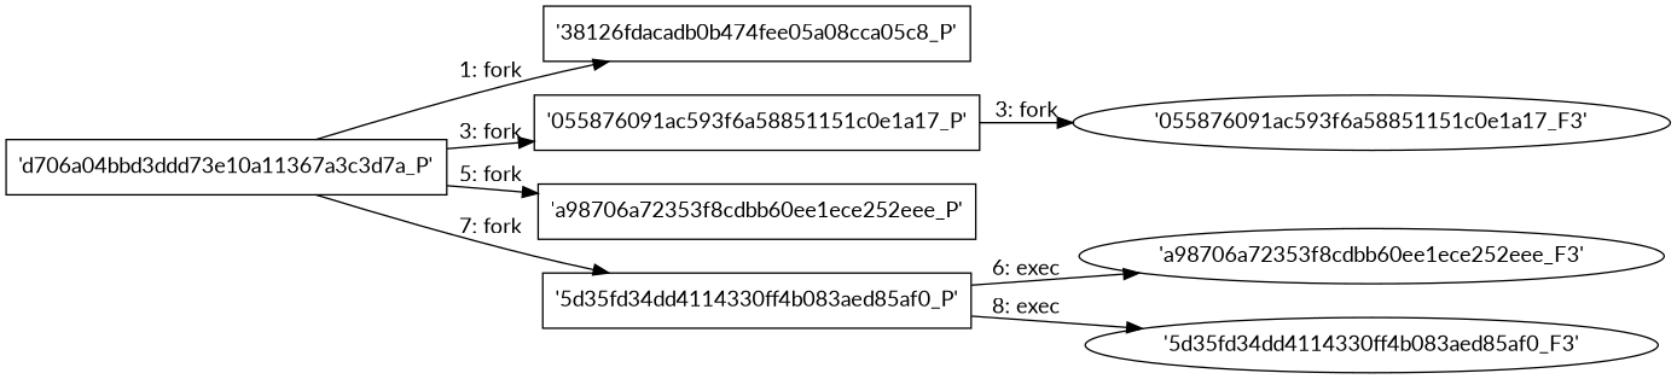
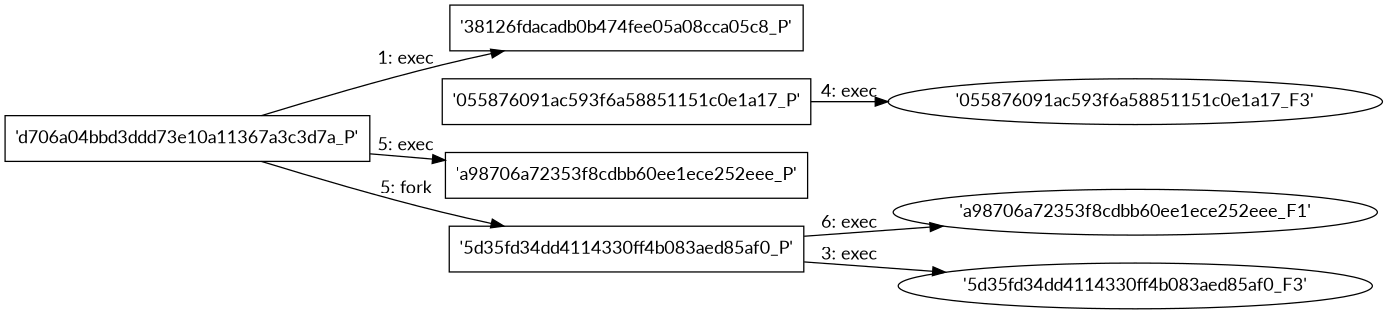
  digraph {
    engine=neato
    fixedsize=false
    fontname=Lato
    fontsize=10
    nodesep=0.3
    rankdir=LR
    ranksep=0
    splines=true
    node [fontname=Lato node_type=Process shape=box]
    edge [fontname=Lato]
    n1 [label="'d706a04bbd3ddd73e10a11367a3c3d7a_P'"]
    "'38126fdacadb0b474fee05a08cca05c8_P'"
    "'055876091ac593f6a58851151c0e1a17_P'"
    "'a98706a72353f8cdbb60ee1ece252eee_P'"
    "'5d35fd34dd4114330ff4b083aed85af0_P'"
    "'055876091ac593f6a58851151c0e1a17_F3'" [node_type=File shape=ellipse]
-   "'a98706a72353f8cdbb60ee1ece252eee_F3'" [node_type=File shape=ellipse]
+   "'a98706a72353f8cdbb60ee1ece252eee_F3'" [node_type=File shape=ellipse label="'a98706a72353f8cdbb60ee1ece252eee_F1'"]
    "'5d35fd34dd4114330ff4b083aed85af0_F3'" [node_type=File shape=ellipse]
-   n1 -> "'38126fdacadb0b474fee05a08cca05c8_P'" [label="1: fork"]
-   n1 -> "'055876091ac593f6a58851151c0e1a17_P'" [label="3: fork"]
-   n1 -> "'a98706a72353f8cdbb60ee1ece252eee_P'" [label="5: fork"]
-   n1 -> "'5d35fd34dd4114330ff4b083aed85af0_P'" [label="7: fork"]
-   "'055876091ac593f6a58851151c0e1a17_P'" -> "'055876091ac593f6a58851151c0e1a17_F3'" [label="3: fork"]
+   n1 -> "'38126fdacadb0b474fee05a08cca05c8_P'" [label="1: exec"]
+   n1 -> "'a98706a72353f8cdbb60ee1ece252eee_P'" [label="5: exec"]
+   n1 -> "'5d35fd34dd4114330ff4b083aed85af0_P'" [label="5: fork"]
+   "'055876091ac593f6a58851151c0e1a17_P'" -> "'055876091ac593f6a58851151c0e1a17_F3'" [label="4: exec"]
    "'5d35fd34dd4114330ff4b083aed85af0_P'" -> "'a98706a72353f8cdbb60ee1ece252eee_F3'" [label="6: exec"]
-   "'5d35fd34dd4114330ff4b083aed85af0_P'" -> "'5d35fd34dd4114330ff4b083aed85af0_F3'" [label="8: exec"]
+   "'5d35fd34dd4114330ff4b083aed85af0_P'" -> "'5d35fd34dd4114330ff4b083aed85af0_F3'" [label="3: exec"]
  }
